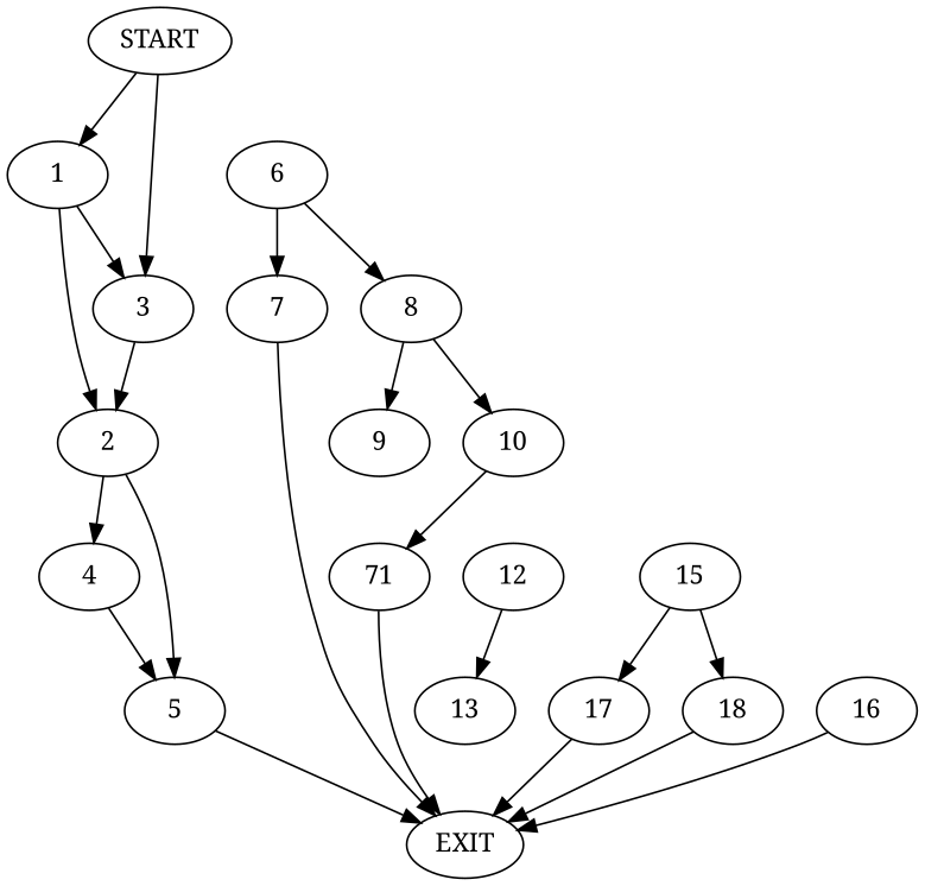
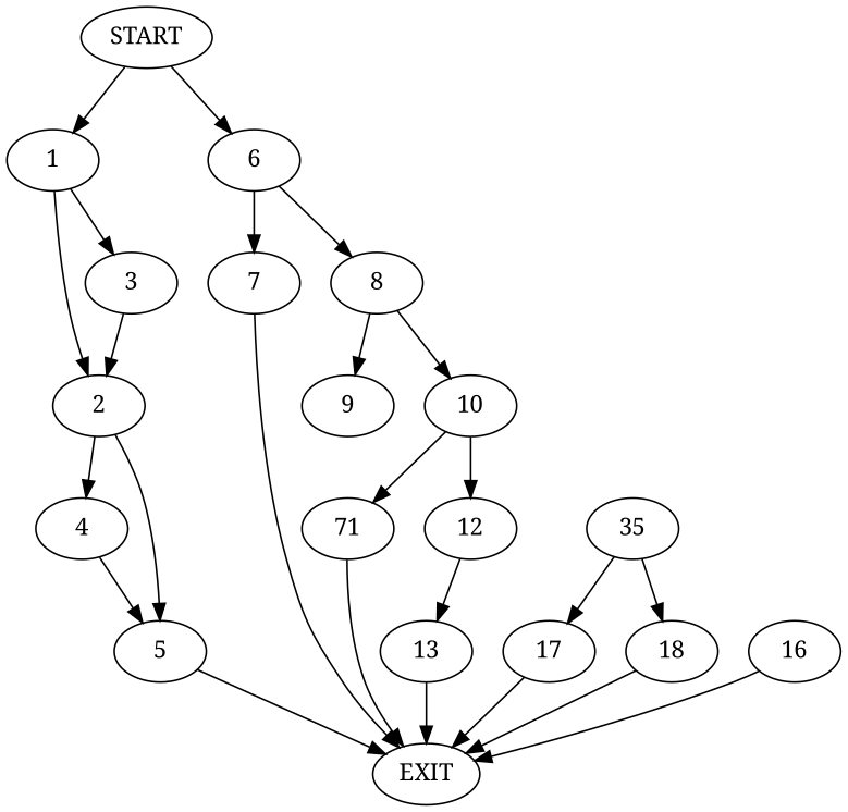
  digraph {
    fontname="Noto Serif"
    node [fontname="Noto Serif"]
    edge [fontname="Noto Serif"]
    n1 [label=START]
    1
    6
    2
    3
    7
    8
    n8 [label=EXIT]
    4
    5
    9
    10
    n13 [label=71]
    12
    13
-   15
+   15 [label=35]
    17
    18
    16
    n1 -> 1
-   n1 -> 3
+   n1 -> 6
    1 -> 2
    1 -> 3
    6 -> 7
    6 -> 8
    2 -> 4
    2 -> 5
    3 -> 2
    7 -> n8
    8 -> 9
    8 -> 10
    4 -> 5
    5 -> n8
    10 -> n13
+   10 -> 12
    n13 -> n8
    12 -> 13
+   13 -> n8
    15 -> 17
    15 -> 18
    17 -> n8
    18 -> n8
    16 -> n8
  }
